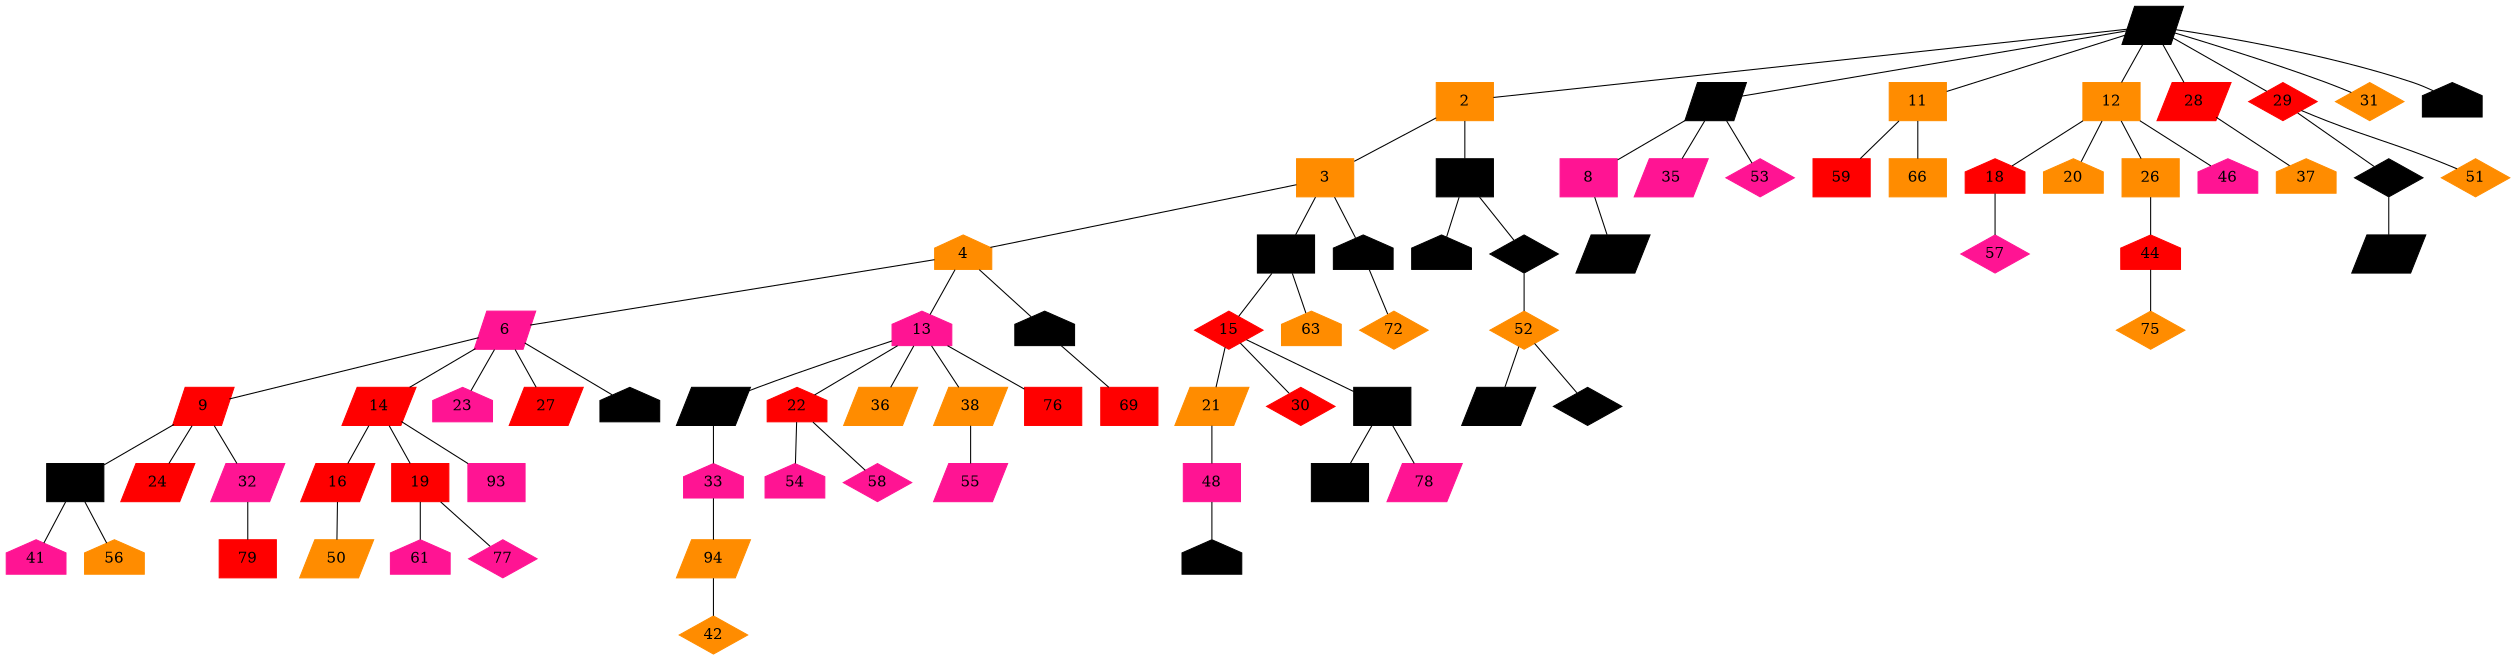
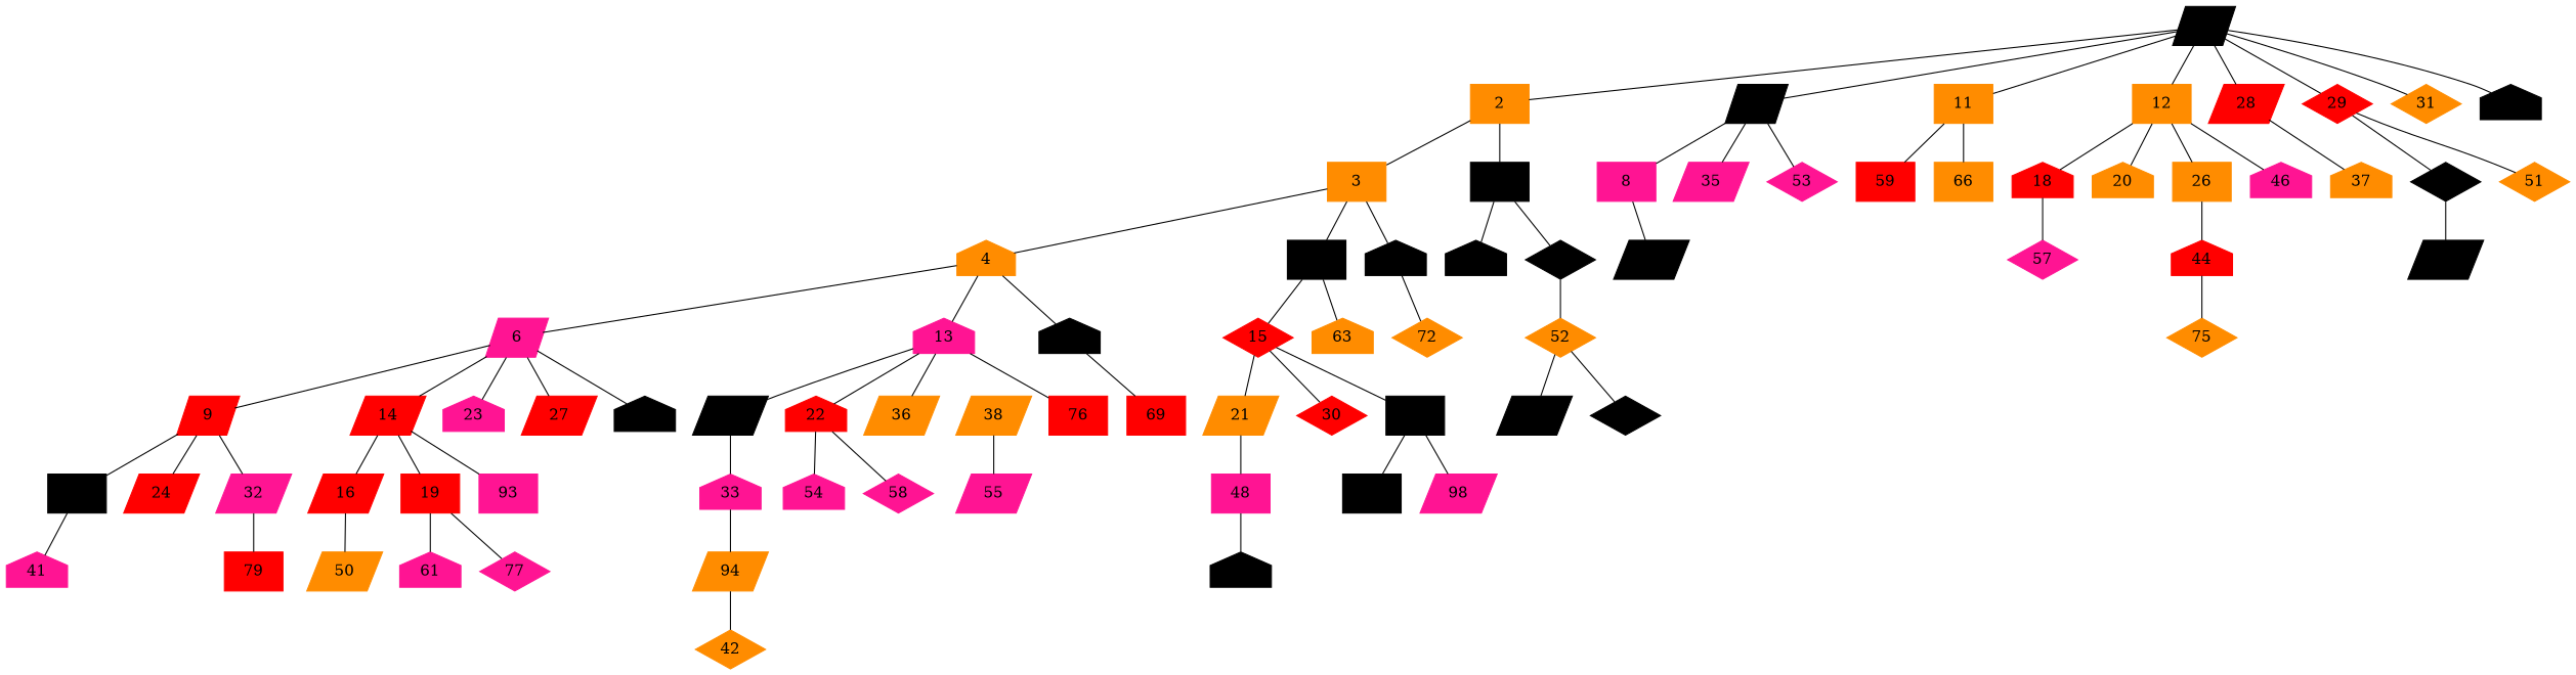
  graph {
    node [color=darkorange shape=parallelogram style=filled]
    1 [color=black]
    2 [shape=box]
    5 [color=black]
    11 [shape=box]
    12 [shape=box]
    28 [color=red]
    29 [color=red shape=diamond]
    31 [shape=diamond]
    49 [color=black shape=house]
    3 [shape=box]
    25 [color=black shape=box]
    8 [color=deeppink shape=box]
    35 [color=deeppink]
    53 [color=deeppink shape=diamond]
    59 [color=red shape=box]
    66 [shape=box]
    18 [color=red shape=house]
    20 [shape=house]
    26 [shape=box]
    46 [color=deeppink shape=house]
    37 [shape=house]
    39 [color=black shape=diamond]
    51 [shape=diamond]
    4 [shape=house]
    7 [color=black shape=box]
    62 [color=black shape=house]
    45 [color=black shape=house]
    47 [color=black shape=diamond]
    6 [color=deeppink]
    13 [color=deeppink shape=house]
    43 [color=black shape=house]
    15 [color=red shape=diamond]
    63 [shape=house]
    72 [shape=diamond]
    9 [color=red]
    14 [color=red]
    23 [color=deeppink shape=house]
    27 [color=red]
    70 [color=black shape=house]
    17 [color=black]
    22 [color=red shape=house]
    36
    38
    76 [color=red shape=box]
    69 [color=red shape=box]
    40 [color=black]
    10 [color=black shape=box]
    24 [color=red]
    32 [color=deeppink]
    16 [color=red]
    19 [color=red shape=box]
    n52 [color=deeppink label=93 shape=box]
    21
    30 [color=red shape=diamond]
    67 [color=black shape=box]
    41 [color=deeppink shape=house]
-   56 [shape=house]
    79 [color=red shape=box]
    57 [color=deeppink shape=diamond]
    44 [color=red shape=house]
    33 [color=deeppink shape=house]
    54 [color=deeppink shape=house]
    58 [color=deeppink shape=diamond]
    55 [color=deeppink]
    50
    61 [color=deeppink shape=house]
    77 [color=deeppink shape=diamond]
    48 [color=deeppink shape=box]
    68 [color=black shape=box]
-   78 [color=deeppink]
+   78 [color=deeppink label=98]
    n71 [label=94]
    60 [color=black shape=house]
    52 [shape=diamond]
    75 [shape=diamond]
    64 [color=black]
    42 [shape=diamond]
    65 [color=black]
    71 [color=black shape=diamond]
    1 -- 2
    1 -- 5
    1 -- 11
    1 -- 12
    1 -- 28
    1 -- 29
    1 -- 31
    1 -- 49
    2 -- 3
    2 -- 25
    5 -- 8
    5 -- 35
    5 -- 53
    11 -- 59
    11 -- 66
    12 -- 18
    12 -- 20
    12 -- 26
    12 -- 46
    28 -- 37
    29 -- 39
    29 -- 51
    3 -- 4
    3 -- 7
    3 -- 62
    25 -- 45
    25 -- 47
    8 -- 40
    18 -- 57
    26 -- 44
    39 -- 64
    4 -- 6
    4 -- 13
    4 -- 43
    7 -- 15
    7 -- 63
    62 -- 72
    47 -- 52
    6 -- 9
    6 -- 14
    6 -- 23
    6 -- 27
    6 -- 70
    13 -- 17
    13 -- 22
    13 -- 36
-   13 -- 38
    13 -- 76
    43 -- 69
    15 -- 21
    15 -- 30
    15 -- 67
    9 -- 10
    9 -- 24
    9 -- 32
    14 -- 16
    14 -- 19
    14 -- n52
    17 -- 33
    22 -- 54
    22 -- 58
    38 -- 55
    10 -- 41
-   10 -- 56
    32 -- 79
    16 -- 50
    19 -- 61
    19 -- 77
    21 -- 48
    67 -- 68
    67 -- 78
    44 -- 75
    33 -- n71
    48 -- 60
    n71 -- 42
    52 -- 65
    52 -- 71
  }
